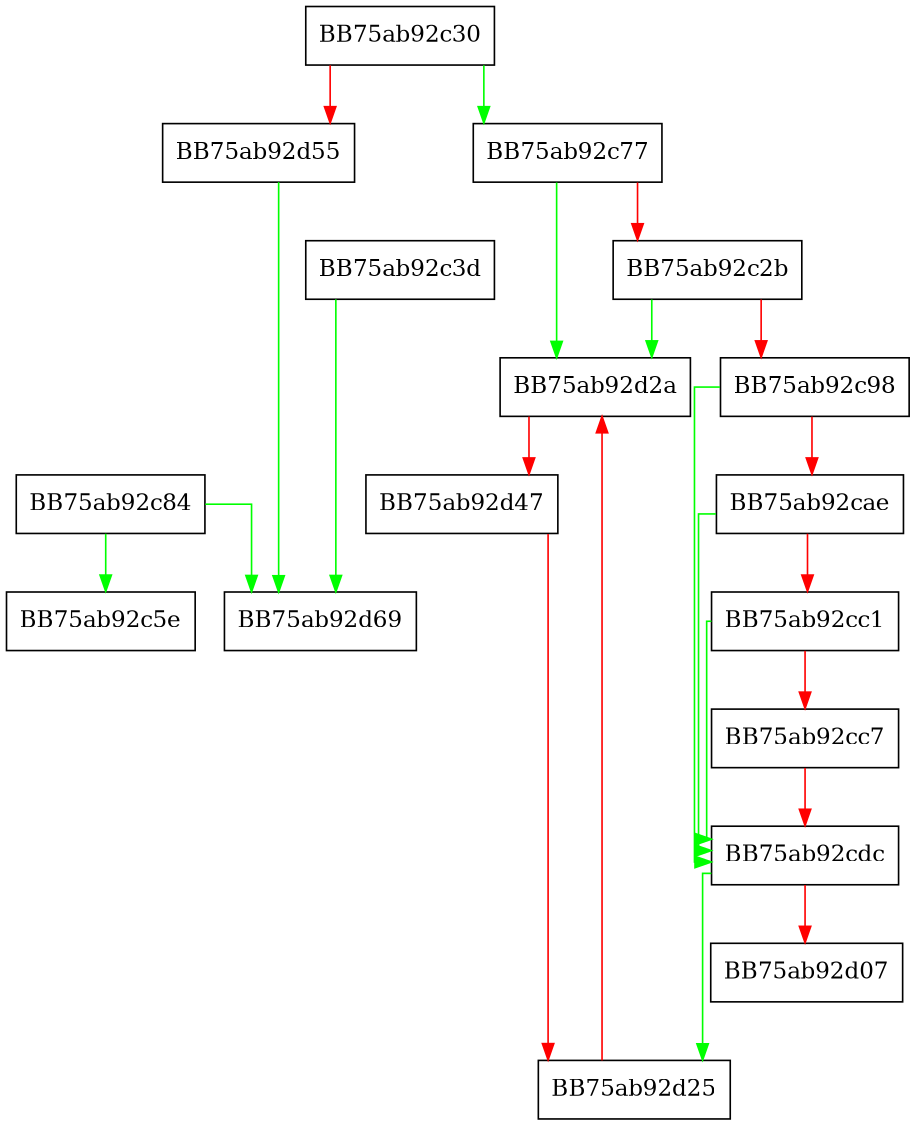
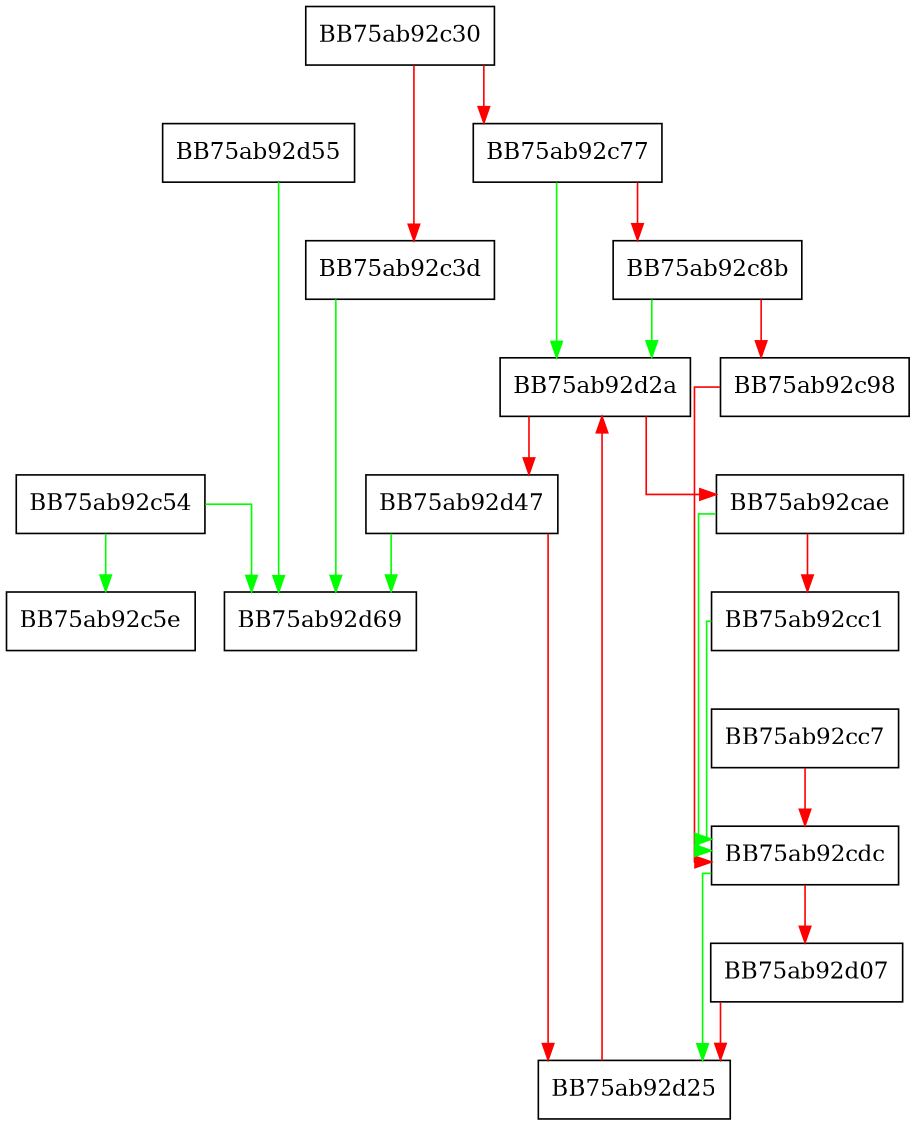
  digraph {
    splines=ortho
    node [shape=box]
    edge [color=green]
    BB75ab92c30
    BB75ab92c77
    BB75ab92c3d
    BB75ab92d2a
-   BB75ab92c8b [label=BB75ab92c2b]
+   BB75ab92c8b
    BB75ab92d69
    BB75ab92d47
    BB75ab92c98
-   BB75ab92c54 [label=BB75ab92c84]
+   BB75ab92c54
    BB75ab92c5e
    BB75ab92d25
    BB75ab92cdc
    BB75ab92cae
    BB75ab92d07
    BB75ab92cc1
    BB75ab92cc7
    BB75ab92d55
-   BB75ab92c30 -> BB75ab92c77
-   BB75ab92c30 -> BB75ab92d55 [color=red]
+   BB75ab92c30 -> BB75ab92c77 [color=red]
+   BB75ab92c30 -> BB75ab92c3d [color=red]
    BB75ab92c77 -> BB75ab92d2a
    BB75ab92c77 -> BB75ab92c8b [color=red]
    BB75ab92c3d -> BB75ab92d69
    BB75ab92d2a -> BB75ab92d47 [color=red]
    BB75ab92c8b -> BB75ab92d2a
    BB75ab92c8b -> BB75ab92c98 [color=red]
+   BB75ab92d47 -> BB75ab92d69
    BB75ab92d47 -> BB75ab92d25 [color=red]
-   BB75ab92c98 -> BB75ab92cdc
-   BB75ab92c98 -> BB75ab92cae [color=red]
+   BB75ab92c98 -> BB75ab92cdc [color=red]
+   BB75ab92d2a -> BB75ab92cae [color=red]
    BB75ab92c54 -> BB75ab92d69
    BB75ab92c54 -> BB75ab92c5e
    BB75ab92d25 -> BB75ab92d2a [color=red]
    BB75ab92cdc -> BB75ab92d25
    BB75ab92cdc -> BB75ab92d07 [color=red]
    BB75ab92cae -> BB75ab92cdc
    BB75ab92cae -> BB75ab92cc1 [color=red]
+   BB75ab92d07 -> BB75ab92d25 [color=red]
    BB75ab92cc1 -> BB75ab92cdc
-   BB75ab92cc1 -> BB75ab92cc7 [color=red]
    BB75ab92cc7 -> BB75ab92cdc [color=red]
    BB75ab92d55 -> BB75ab92d69
  }
